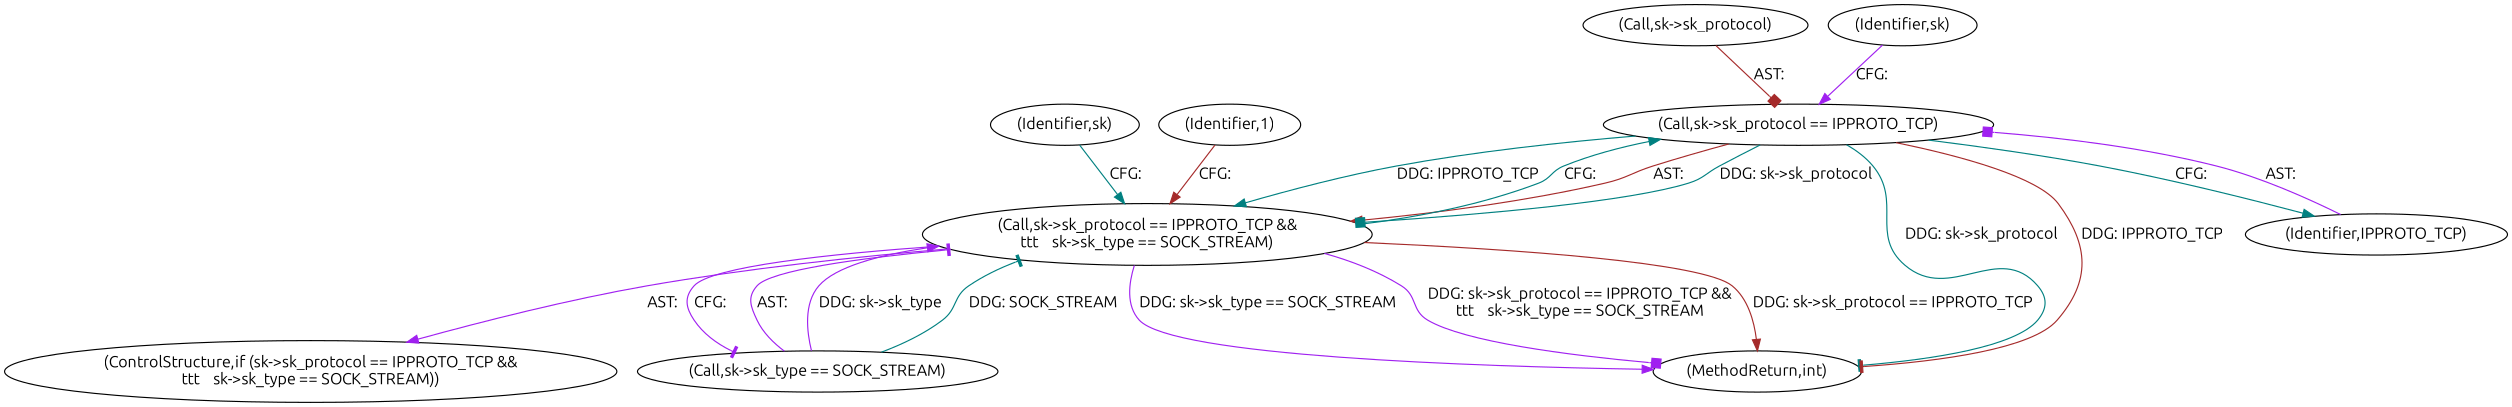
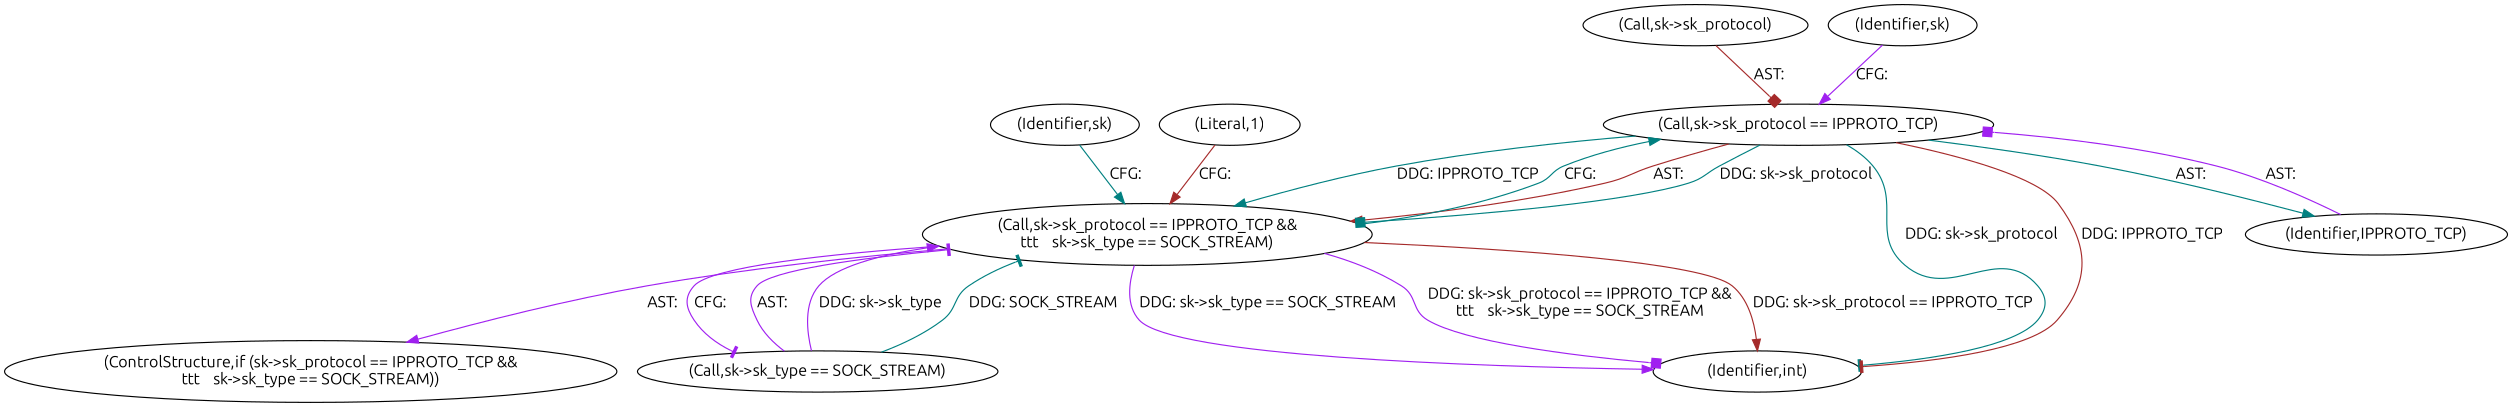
  digraph {
    fontname=Ubuntu
    node [fontname=Ubuntu]
    edge [arrowhead=normal color=purple fontname=Ubuntu]
    n1 [label="(Call,sk->sk_protocol == IPPROTO_TCP)"]
    n2 [label="(Call,sk->sk_protocol == IPPROTO_TCP &&\n\t\t\t    sk->sk_type == SOCK_STREAM)"]
-   n3 [label="(MethodReturn,int)"]
+   n3 [label="(Identifier,int)"]
    n4 [label="(Identifier,IPPROTO_TCP)"]
    n5 [label="(ControlStructure,if (sk->sk_protocol == IPPROTO_TCP &&\n\t\t\t    sk->sk_type == SOCK_STREAM))"]
    n6 [label="(Call,sk->sk_type == SOCK_STREAM)"]
    n7 [label="(Call,sk->sk_protocol)"]
    n8 [label="(Identifier,sk)"]
    n9 [label="(Identifier,sk)"]
-   n10 [label="(Identifier,1)"]
+   n10 [label="(Literal,1)"]
    n1 -> n2 [color=brown label="AST: "]
    n1 -> n2 [arrowhead=box color=teal label="DDG: sk->sk_protocol"]
    n1 -> n2 [color=teal label="DDG: IPPROTO_TCP"]
    n1 -> n3 [arrowhead=tee color=teal label="DDG: sk->sk_protocol"]
    n1 -> n3 [arrowhead=tee color=brown label="DDG: IPPROTO_TCP"]
-   n1 -> n4 [color=teal label="CFG: "]
+   n1 -> n4 [color=teal label="AST: "]
    n2 -> n1 [color=teal label="CFG: "]
    n2 -> n3 [arrowhead=box label="DDG: sk->sk_protocol == IPPROTO_TCP &&\n\t\t\t    sk->sk_type == SOCK_STREAM"]
    n2 -> n3 [color=brown label="DDG: sk->sk_protocol == IPPROTO_TCP"]
    n2 -> n3 [label="DDG: sk->sk_type == SOCK_STREAM"]
    n2 -> n5 [label="AST: "]
    n2 -> n6 [arrowhead=tee label="CFG: "]
    n4 -> n1 [arrowhead=box label="AST: "]
    n6 -> n2 [arrowhead=tee label="AST: "]
    n6 -> n2 [label="DDG: sk->sk_type"]
    n6 -> n2 [arrowhead=tee color=teal label="DDG: SOCK_STREAM"]
    n7 -> n1 [arrowhead=box color=brown label="AST: "]
    n8 -> n2 [color=teal label="CFG: "]
    n9 -> n1 [label="CFG: "]
    n10 -> n2 [color=brown label="CFG: "]
  }
